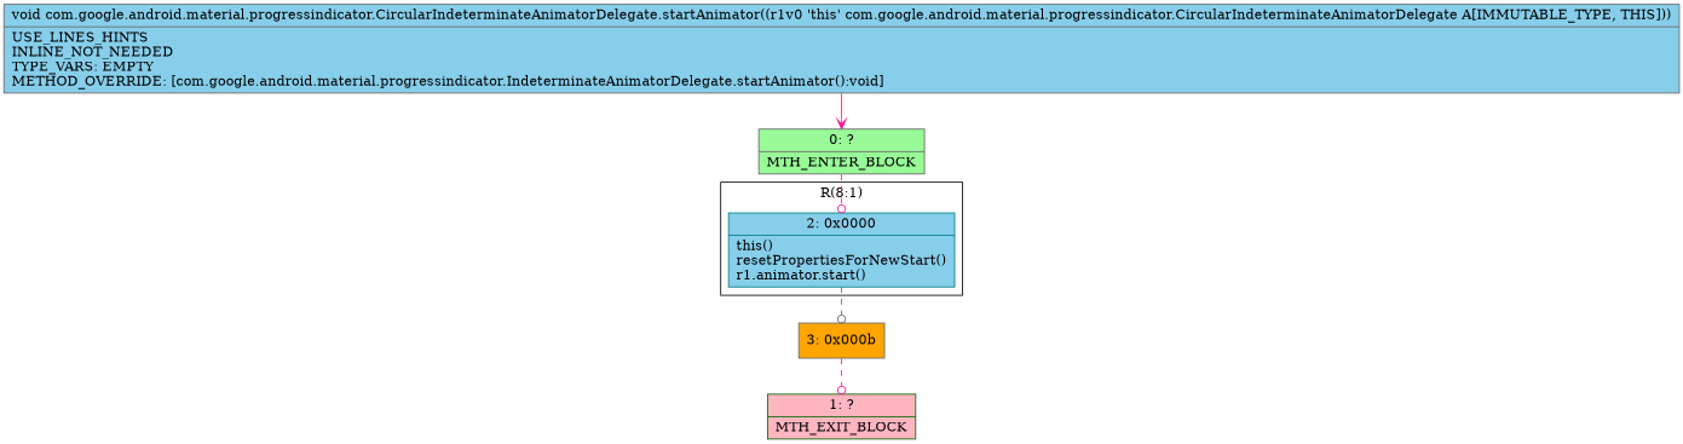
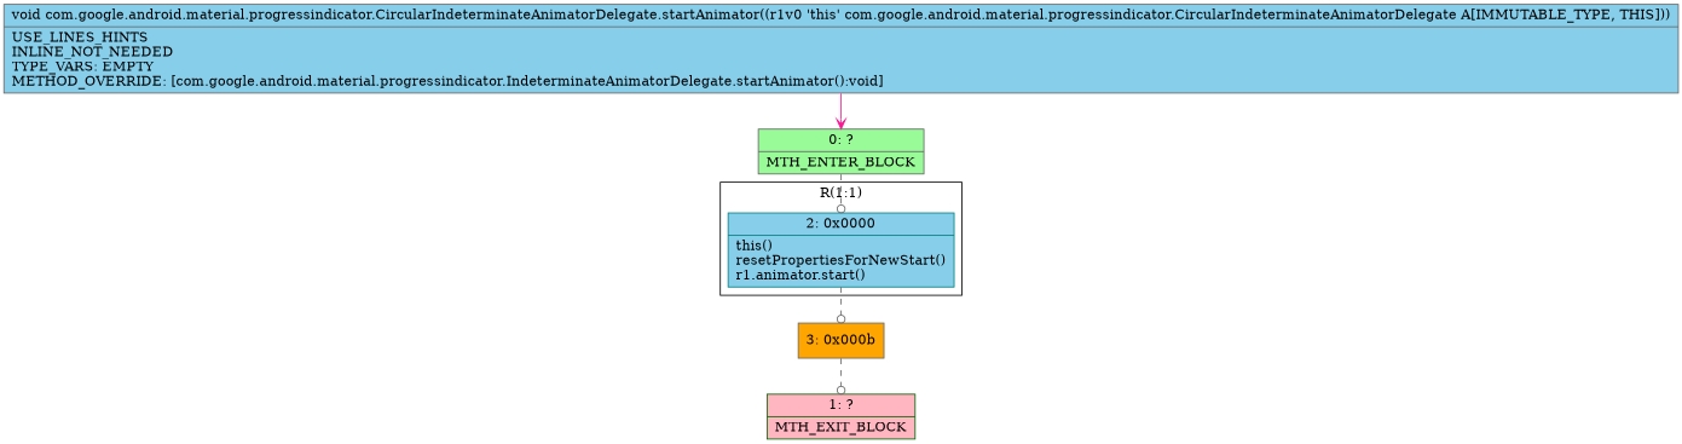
  digraph {
    node [color=gray40 fillcolor=skyblue shape=record style=filled]
    edge [arrowhead=odot color=gray40 style=dashed]
    n1 [color=teal label="{2\:\ 0x0000|this()\lresetPropertiesForNewStart()\lr1.animator.start()\l}"]
    n2 [fillcolor=orange label="{3\:\ 0x000b}"]
    n3 [color=darkgreen fillcolor=lightpink label="{1\:\ ?|MTH_EXIT_BLOCK\l}"]
    n4 [fillcolor=palegreen label="{0\:\ ?|MTH_ENTER_BLOCK\l}"]
    n5 [label="{void com.google.android.material.progressindicator.CircularIndeterminateAnimatorDelegate.startAnimator((r1v0 'this' com.google.android.material.progressindicator.CircularIndeterminateAnimatorDelegate A[IMMUTABLE_TYPE, THIS]))  | USE_LINES_HINTS\lINLINE_NOT_NEEDED\lTYPE_VARS: EMPTY\lMETHOD_OVERRIDE: [com.google.android.material.progressindicator.IndeterminateAnimatorDelegate.startAnimator():void]\l}"]
    subgraph cluster_1 {
-     label="R(8:1)"
+     label="R(1:1)"
      n1
    }
    n1 -> n2
-   n2 -> n3 [color=deeppink]
-   n4 -> n1 [color=deeppink]
+   n2 -> n3
+   n4 -> n1
    n5 -> n4 [arrowhead=vee color=deeppink style=solid]
  }
